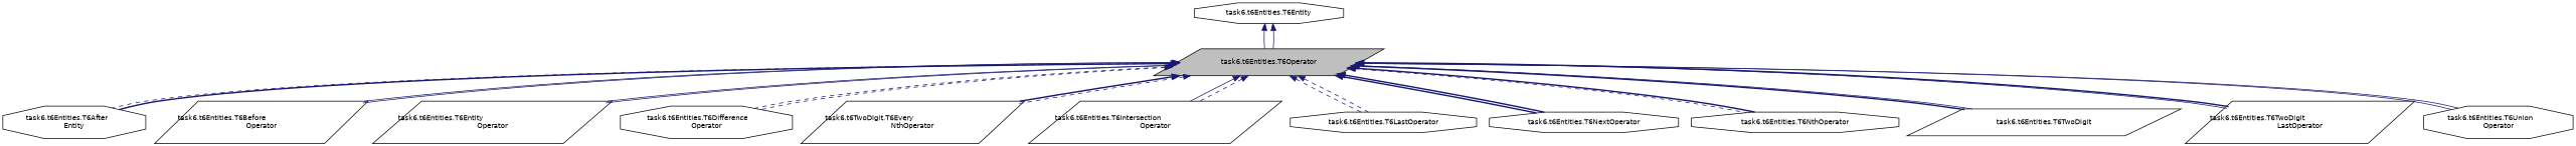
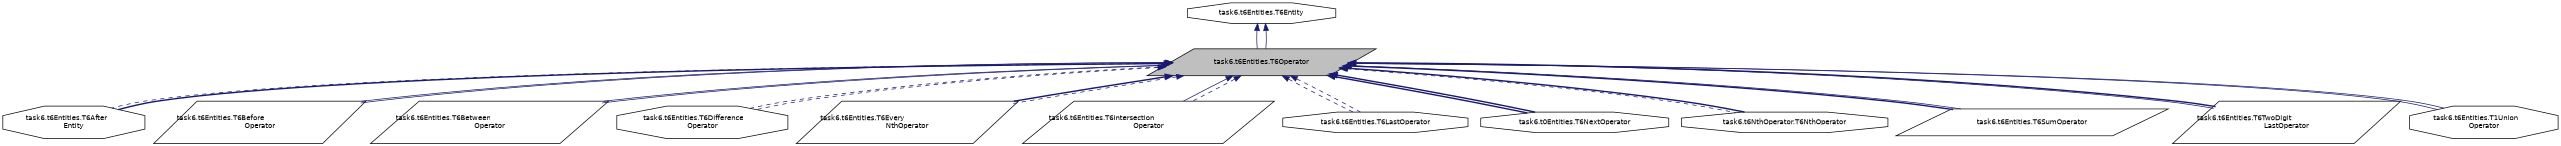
  digraph {
    rankdir=TB
    node [color=black fillcolor=white fontname=Helvetica fontsize=10 shape=parallelogram style=filled]
    edge [color=midnightblue dir=back fontname=Helvetica fontsize=10 labelfontname=Helvetica labelfontsize=10 style=solid]
    n1 [fillcolor=grey75 fontcolor=black height=0.2 label="task6.t6Entities.T6Operator" width=0.4]
    n2 [height=0.2 label="task6.t6Entities.T6After\lEntity" shape=octagon width=0.4]
    n3 [height=0.2 label="task6.t6Entities.T6Before\lOperator" width=0.4]
-   n4 [height=0.2 label="task6.t6Entities.T6Entity\lOperator" width=0.4]
+   n4 [height=0.2 label="task6.t6Entities.T6Between\lOperator" width=0.4]
    n5 [height=0.2 label="task6.t6Entities.T6Difference\lOperator" shape=octagon width=0.4]
-   n6 [height=0.2 label="task6.t6TwoDigit.T6Every\lNthOperator" width=0.4]
+   n6 [height=0.2 label="task6.t6Entities.T6Every\lNthOperator" width=0.4]
    n7 [height=0.2 label="task6.t6Entities.T6Intersection\lOperator" width=0.4]
    n8 [height=0.2 label="task6.t6Entities.T6LastOperator" shape=octagon width=0.4]
-   n9 [height=0.2 label="task6.t6Entities.T6NextOperator" shape=octagon width=0.4]
-   n10 [height=0.2 label="task6.t6Entities.T6NthOperator" shape=octagon width=0.4]
-   n11 [height=0.2 label="task6.t6Entities.T6TwoDigit" width=0.4]
+   n9 [height=0.2 label="task6.t0Entities.T6NextOperator" shape=octagon width=0.4]
+   n10 [height=0.2 label="task6.t6NthOperator.T6NthOperator" shape=octagon width=0.4]
+   n11 [height=0.2 label="task6.t6Entities.T6SumOperator" width=0.4]
    n12 [height=0.2 label="task6.t6Entities.T6TwoDigit\lLastOperator" width=0.4]
-   n13 [height=0.2 label="task6.t6Entities.T6Union\lOperator" shape=octagon width=0.4]
+   n13 [height=0.2 label="task6.t6Entities.T1Union\lOperator" shape=octagon width=0.4]
    n14 [height=0.2 label="task6.t6Entities.T6Entity" shape=octagon width=0.4]
    n1 -> n2 [style=dashed]
    n1 -> n2 [style=bold]
    n1 -> n3
    n1 -> n3
    n1 -> n4
    n1 -> n4
    n1 -> n5 [style=dashed]
    n1 -> n5 [style=dashed]
    n1 -> n6 [style=bold]
    n1 -> n6 [style=dashed]
    n1 -> n7
    n1 -> n7 [style=dashed]
    n1 -> n8 [style=dashed]
    n1 -> n8 [style=dashed]
    n1 -> n9 [style=bold]
    n1 -> n9 [style=bold]
    n1 -> n10 [style=dashed]
    n1 -> n10 [style=bold]
    n1 -> n11 [style=bold]
    n1 -> n11
    n1 -> n12
    n1 -> n12 [style=bold]
    n1 -> n13
    n1 -> n13
    n14 -> n1
    n14 -> n1
  }
